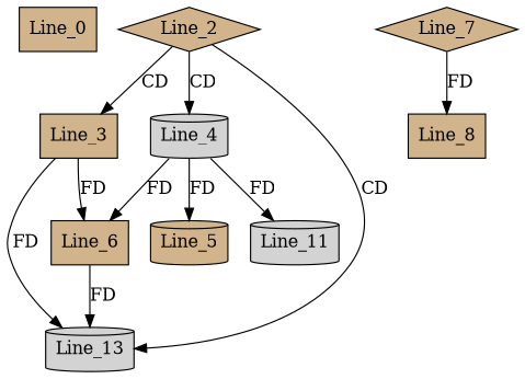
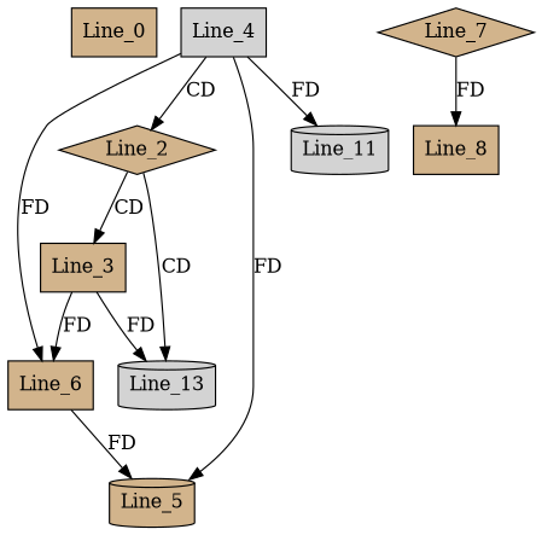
  digraph {
    node [fillcolor=tan shape=box style=filled]
    Line_0
    Line_2 [shape=diamond]
    Line_3
-   Line_4 [fillcolor=lightgrey shape=cylinder]
+   Line_4 [fillcolor=lightgrey]
    Line_13 [fillcolor=lightgrey shape=cylinder]
    Line_6
    Line_5 [shape=cylinder]
    Line_11 [fillcolor=lightgrey shape=cylinder]
    Line_7 [shape=diamond]
    Line_8
    Line_2 -> Line_3 [label=CD]
-   Line_2 -> Line_4 [label=CD]
+   Line_4 -> Line_2 [label=CD]
    Line_2 -> Line_13 [label=CD]
    Line_3 -> Line_13 [label=FD]
    Line_3 -> Line_6 [label=FD]
    Line_4 -> Line_6 [label=FD]
    Line_4 -> Line_5 [label=FD]
    Line_4 -> Line_11 [label=FD]
-   Line_6 -> Line_13 [label=FD]
+   Line_6 -> Line_5 [label=FD]
    Line_7 -> Line_8 [label=FD]
  }
